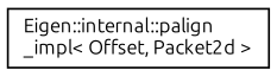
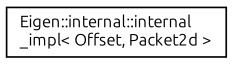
  digraph {
    rankdir=LR
    fontname=Ubuntu
-   n1 [color=black fillcolor=white fontname=Ubuntu fontsize=10 height=0.2 label="Eigen::internal::palign\l_impl\< Offset, Packet2d \>" shape=record style=filled width=0.4]
+   n1 [color=black fillcolor=white fontname=Ubuntu fontsize=10 height=0.2 label="Eigen::internal::internal\l_impl\< Offset, Packet2d \>" shape=record style=filled width=0.4]
  }
